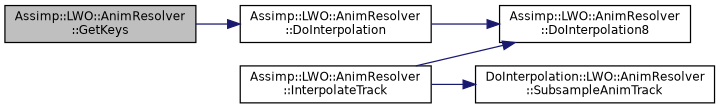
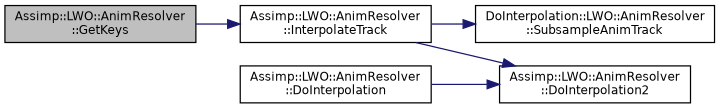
  digraph {
    rankdir=LR
    node [color=black fillcolor=white fontname=Helvetica fontsize=10 shape=record style=filled]
    edge [color=midnightblue fontname=Helvetica fontsize=10 labelfontname=Helvetica labelfontsize=10 style=solid]
    n1 [fillcolor=grey75 fontcolor=black height=0.2 label="Assimp::LWO::AnimResolver\l::GetKeys" width=0.4]
    n2 [height=0.2 label="Assimp::LWO::AnimResolver\l::InterpolateTrack" width=0.4]
    n3 [height=0.2 label="DoInterpolation::LWO::AnimResolver\l::SubsampleAnimTrack" width=0.4]
-   n4 [height=0.2 label="Assimp::LWO::AnimResolver\l::DoInterpolation8" width=0.4]
+   n4 [height=0.2 label="Assimp::LWO::AnimResolver\l::DoInterpolation2" width=0.4]
    n5 [height=0.2 label="Assimp::LWO::AnimResolver\l::DoInterpolation" width=0.4]
-   n1 -> n5
+   n1 -> n2
    n2 -> n3
    n2 -> n4
    n5 -> n4
  }
